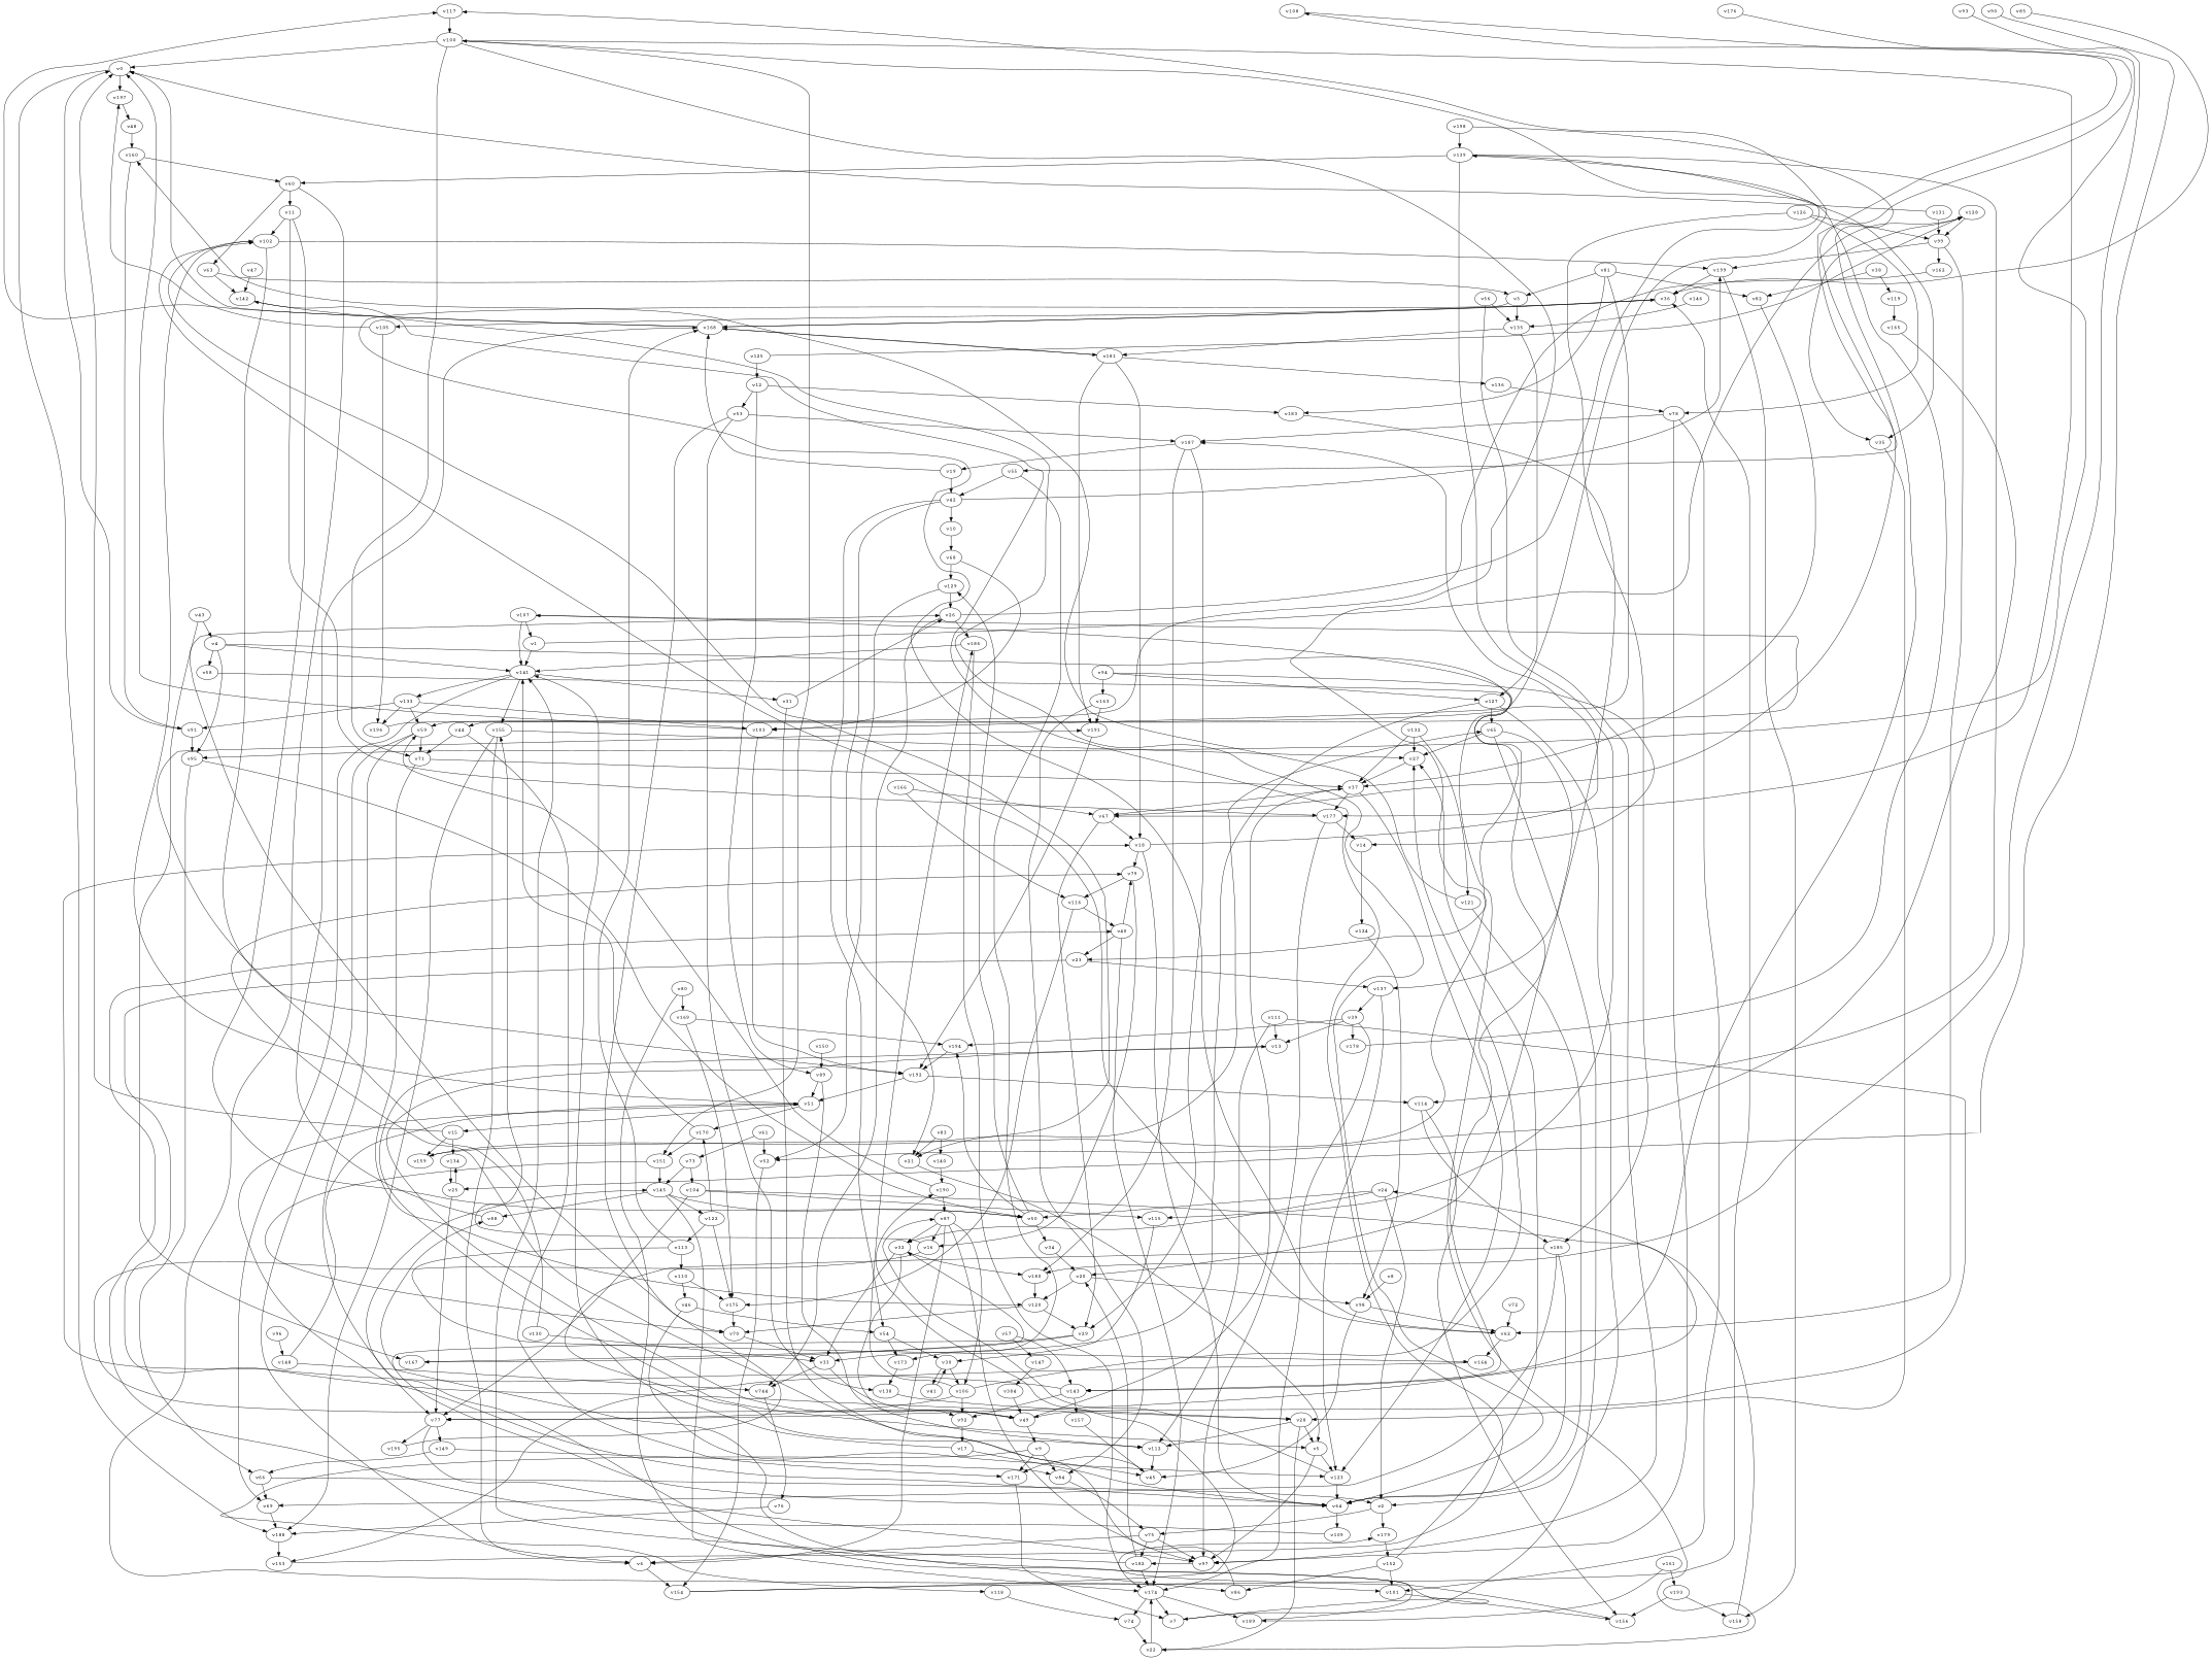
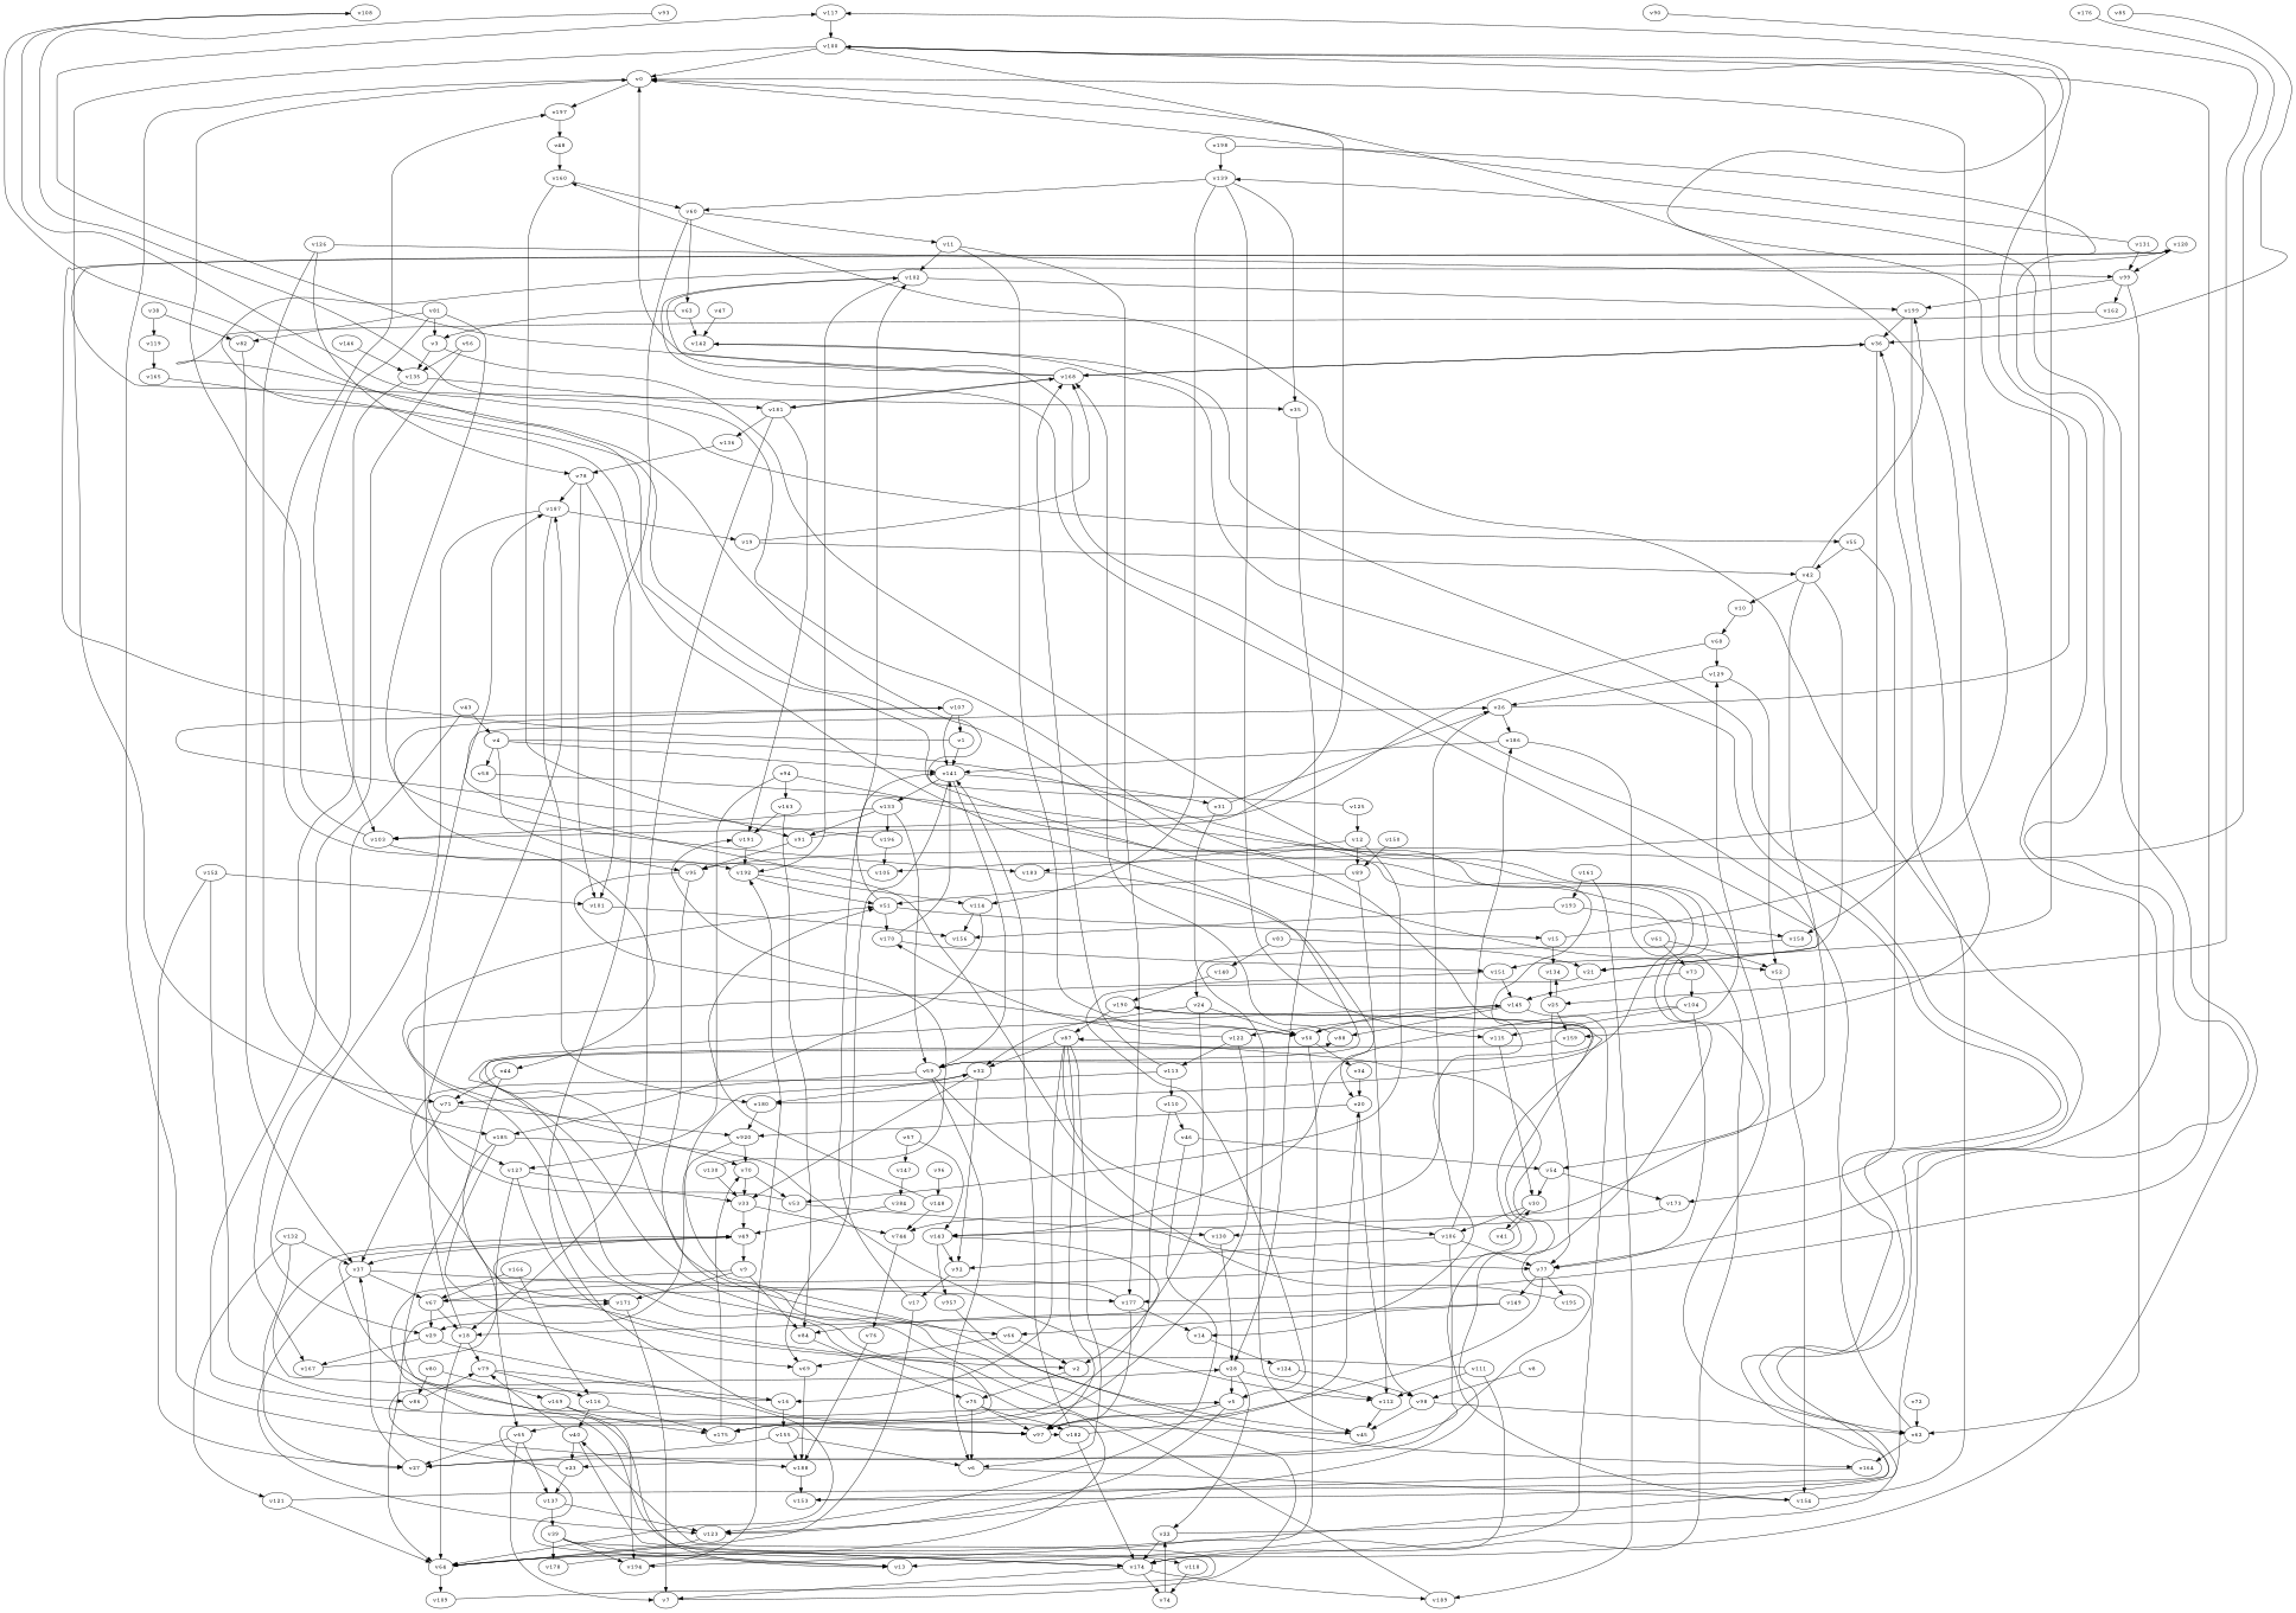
  digraph {
    fontname="Courier Prime"
    node [fontname="Courier Prime" player=1]
    edge [fontname="Courier Prime"]
    v188 [player=0]
    v0
    v197
    v153 [player=0]
    v48 [player=0]
    v1
    v128
    v141 [player=0]
    v35
    v99
    v155 [player=0]
    v31
    v69 [player=0]
    v133
    v2
    v75
-   v179
    v97 [player=0]
    v6
    v182 [player=0]
    v152 [player=0]
    v3 [player=0]
    v62
    v135
    v102 [player=0]
    v164 [player=0]
    v127 [player=0]
    v181 [player=0]
    v4 [player=0]
    v23 [player=0]
    v58
    v95
    v28 [player=0]
    v137
    v143 [player=0]
    v50
    v66
    v5
    v123 [player=0]
    v64
    v87 [player=0]
    v154
    v36 [player=0]
    v190
    v7
    v88
    v168 [player=0]
    v8 [player=0]
    v98 [player=0]
    v45 [player=0]
    v9 [player=0]
    v84 [player=0]
    v118 [player=0]
    v171
    v74 [player=0]
    v10 [player=0]
    v68 [player=0]
    v129 [player=0]
    v103
    v11
    v177
    v34
    v194 [player=0]
    v21
    v199 [player=0]
    v192 [player=0]
    v14
    v67
    v12 [player=0]
    v53 [player=0]
    v89
    v183
    v187 [player=0]
    v70
    v138
    v112
    v51 [player=0]
    v20
    v13 [player=0]
    v124
    v15
    v134
    v159 [player=0]
    v25 [player=0]
    v65
    v16
    v49
    v37 [player=0]
    v27
    v17
    v109 [player=0]
    v18
    v79
    v116 [player=0]
    v19
    v29
    v180 [player=0]
    v42
    v54 [player=0]
    v117 [player=0]
-   v120
+   v120 [label=v920]
    v22 [player=0]
    v174 [player=0]
    v100 [player=0]
    v189 [player=0]
    v39 [player=0]
    v24
    v32 [player=0]
    v33 [player=0]
    v92
    v77 [player=0]
    v149
    v195 [player=0]
    v26 [player=0]
    n115 [label=v744]
    v186
    v71 [player=0]
    v151
    v76
    v167 [player=0]
    v30
    v41
    v106 [player=0]
    v105
    v196
    v108
    v38
    v82
    v119 [player=0]
    v165
    v178
    v139
    v40
    v173
    v158
    v43
    v44
    v46 [player=0]
    v142 [player=0]
    v47
    v160
    v60 [player=0]
    v91 [player=0]
    v52
    v170 [player=0]
    v55
    v56
    v57
    v147
-   v157 [player=0]
+   v157 [player=0 label=v957]
    n151 [label=v384]
    v59 [player=0]
    v63
    v101
    v156
    v61
    v73 [player=0]
    v104 [player=0]
    v145 [player=0]
    v72
    v115
    v122
    v78 [player=0]
    v175
    v80
    v86
    v169
    v81
    v83 [player=0]
    v140
    v85 [player=0]
    v90 [player=0]
    v93
    v94 [player=0]
    v163 [player=0]
    v191
    v148 [player=0]
    v96
    v162 [player=0]
    v114 [player=0]
    v107 [player=0]
    v110 [player=0]
    v111
    v113
    v185 [player=0]
    v121
    v125
    v126
    v130 [player=0]
    v131
    v132
    v136
    v146
    v150
    v161 [player=0]
    v193
    v166 [player=0]
    v176
    v198 [player=0]
    v188 -> v153
    v0 -> v188
    v0 -> v197
    v197 -> v48
    v153 -> v142 [constraint="t >= 3"]
    v48 -> v160
    v1 -> v128 [constraint="t mod 2 == 0"]
    v1 -> v141
    v128 -> v35 [constraint="t >= 3"]
    v128 -> v99
-   v141 -> v155
+   v141 -> v59
    v141 -> v31
    v141 -> v69
    v141 -> v133
    v35 -> v28
    v99 -> v62
    v99 -> v199
    v99 -> v162
    v155 -> v188
    v155 -> v6
    v155 -> v27
    v31 -> v45
    v31 -> v26
    v69 -> v188
    v133 -> v103
    v133 -> v196
    v133 -> v91
    v133 -> v59
    v2 -> v75
-   v2 -> v179
    v75 -> v97
    v75 -> v6
    v75 -> v182
-   v179 -> v152
    v97 -> v182 [constraint="t >= 3"]
    v6 -> v154
    v182 -> v141
    v182 -> v20
    v182 -> v174
    v152 -> v27
    v152 -> v101
    v152 -> v86
    v3 -> v62 [constraint="t mod 5 == 3"]
    v3 -> v135
    v62 -> v102 [constraint="t < 10"]
    v62 -> v164
    v135 -> v127
    v135 -> v181
    v102 -> v21 [constraint="t >= 3"]
    v102 -> v199
    v102 -> v192
    v164 -> v153 [constraint="t mod 2 == 1"]
    v127 -> v2
    v127 -> v65
    v127 -> v33
    v181 -> v168
    v181 -> v18
    v181 -> v191
    v181 -> v136
    v4 -> v141
    v4 -> v23 [constraint="t mod 4 == 0"]
    v4 -> v58
    v4 -> v95
    v23 -> v28 [constraint="t < 5"]
    v23 -> v137
    v58 -> v143 [constraint="t >= 5"]
    v95 -> v50 [constraint="t >= 5"]
    v95 -> v66
    v28 -> v5
    v28 -> v112
    v28 -> v22
    v137 -> v123
    v137 -> v39
    v143 -> v18 [constraint="t < 10"]
    v143 -> v92
    v143 -> v157
    v50 -> v129
    v50 -> v34
    v50 -> v194
    v66 -> v69
    v66 -> v2
    v5 -> v97
    v5 -> v123
    v123 -> v64
    v123 -> v87 [constraint="t < 15"]
    v64 -> v51 [constraint="t < 10"]
    v64 -> v109
    v87 -> v97
    v87 -> v6
    v87 -> v16
    v87 -> v32
    v87 -> v106
    v154 -> v36
    v154 -> v190 [constraint="t mod 4 == 2"]
    v36 -> v168
    v36 -> v105
    v190 -> v87
    v190 -> v59 [constraint="t mod 4 == 1"]
    v7 -> v88 [constraint="t >= 5"]
    v88 -> v168
    v168 -> v0
    v168 -> v181
    v168 -> v36
    v168 -> v117 [constraint="t mod 5 == 2"]
    v8 -> v98
    v98 -> v62
    v98 -> v45
    v45 -> v171 [constraint="t mod 3 == 2"]
    v9 -> v84
    v9 -> v118 [constraint="t mod 2 == 0"]
    v9 -> v171
    v84 -> v75
    v118 -> v74
    v171 -> v7
    v74 -> v22
    v10 -> v68
    v68 -> v129
    v68 -> v103
    v129 -> v26
    v129 -> v52
    v103 -> v0
    v103 -> v192
    v11 -> v102
    v11 -> v50
    v11 -> v177
    v177 -> v97
    v177 -> v14
    v177 -> v67 [constraint="t mod 5 == 1"]
    v34 -> v20
    v194 -> v192
    v21 -> v5 [constraint="t < 15"]
    v199 -> v36
    v199 -> v158
    v192 -> v51
    v192 -> v114
    v14 -> v124
    v67 -> v18
    v67 -> v29
    v67 -> v108 [constraint="t < 6"]
    v12 -> v53
    v12 -> v89
    v12 -> v183
    v53 -> v187
-   v53 -> v70
+   v70 -> v53
    v53 -> v138
    v89 -> v112
    v89 -> v51
    v183 -> v20 [constraint="t < 14"]
    v187 -> v19
    v187 -> v29
    v187 -> v180
    v70 -> v33
    v138 -> v28
    v112 -> v45
    v51 -> v102
    v51 -> v15
    v51 -> v170
    v20 -> v98
    v20 -> v120
    v13 -> v5 [constraint="t mod 2 == 0"]
    v124 -> v98
    v15 -> v0
    v15 -> v134
-   v15 -> v159
+   v25 -> v159
    v134 -> v25
    v159 -> v65 [constraint="t >= 3"]
    v25 -> v134
    v25 -> v77
    v65 -> v137
    v65 -> v7
    v65 -> v27
    v16 -> v155
    v16 -> v49 [constraint="t >= 1"]
    v49 -> v9
    v49 -> v13 [constraint="t >= 5"]
    v49 -> v37
    v37 -> v123
    v37 -> v177
    v37 -> v67
    v27 -> v37
    v17 -> v141
    v17 -> v64
    v109 -> v40 [constraint="t < 7"]
    v18 -> v64
    v18 -> v187
    v18 -> v79
    v79 -> v16
    v79 -> v116
    v116 -> v40
    v116 -> v175
    v19 -> v168
    v19 -> v42
    v29 -> v64 [constraint="t mod 5 == 1"]
    v29 -> v167
    v180 -> v120
    v42 -> v10
    v42 -> v21
    v42 -> v199
    v42 -> v54
    v54 -> v30
    v54 -> v173
    v117 -> v100
    v120 -> v70
    v120 -> v29
    v22 -> v117 [constraint="t >= 2"]
    v22 -> v174
    v174 -> v7
    v174 -> v74
    v174 -> v189
    v100 -> v0
    v100 -> v177
    v100 -> v159 [constraint="t >= 5"]
    v100 -> v71
    v100 -> v151
    v189 -> v145 [constraint="t >= 2"]
    v39 -> v194
    v39 -> v13
    v39 -> v174
    v39 -> v178
    v24 -> v2
    v24 -> v50
    v24 -> v32 [constraint="t >= 5"]
    v32 -> v180
    v32 -> v33
    v32 -> v92
    v33 -> v49
    v33 -> n115
    v92 -> v17
    v77 -> v97
    v77 -> v149
    v77 -> v195
    v149 -> v66
    v149 -> v84
    v195 -> v26 [constraint="t >= 2"]
    v26 -> v100 [constraint="t < 13"]
    v26 -> n115
    v26 -> v186
    n115 -> v76
    v186 -> v141
    v186 -> v174
    v71 -> v37
    v71 -> v120
    v151 -> v70 [constraint="t < 5"]
    v151 -> v145
    v76 -> v188
    v167 -> v32 [constraint="t mod 3 == 1"]
    v30 -> v41
    v30 -> v106
    v41 -> v30
    v106 -> v27
    v106 -> v92
    v106 -> v77
    v106 -> v186
    v105 -> v197
-   v105 -> v196
+   v196 -> v105
    v196 -> v107 [constraint="t < 7"]
    v108 -> v55 [constraint="t mod 4 == 3"]
    v38 -> v82
    v38 -> v119
    v82 -> v37
    v119 -> v165
    v165 -> v52 [constraint="t >= 2"]
    v178 -> v139 [constraint="t < 13"]
    v139 -> v35
    v139 -> v60
    v139 -> v115
    v139 -> v114
    v40 -> v23
    v40 -> v79
    v40 -> v174
    v173 -> v138
    v158 -> v24 [constraint="t < 11"]
    v43 -> v4
    v43 -> v167
    v44 -> v171
    v44 -> v71
    v46 -> v123
    v46 -> v54
    v142 -> v64 [constraint="t mod 5 == 1"]
    v47 -> v142
    v160 -> v60
    v160 -> v91
    v60 -> v11
    v60 -> v63
    v60 -> v101
    v91 -> v0
    v91 -> v95
    v52 -> v154
    v170 -> v141
    v170 -> v151
    v55 -> v42
    v55 -> v173
    v56 -> v97
    v56 -> v135
    v57 -> v143
    v57 -> v147
    v147 -> n151
    v157 -> v45
    n151 -> v49
    v59 -> v6
    v59 -> v77
    v59 -> v71
    v63 -> v3
    v63 -> v142
    v101 -> v156
-   v156 -> v179 [constraint="t < 8"]
    v61 -> v52
    v61 -> v73
    v73 -> v104
    v73 -> v145
    v104 -> v143 [constraint="t >= 5"]
    v104 -> v77
    v104 -> v115
    v145 -> v50
    v145 -> v88
    v145 -> v174
    v145 -> v122
    v72 -> v62
    v115 -> v30
    v122 -> v170
    v122 -> v175
    v122 -> v113
    v78 -> v97
    v78 -> v187
    v78 -> v101
    v175 -> v70
    v80 -> v86
    v80 -> v169
    v86 -> v79 [constraint="t >= 5"]
    v169 -> v194
    v169 -> v175
    v81 -> v3
    v81 -> v103
    v81 -> v183
    v81 -> v82
    v83 -> v21
    v83 -> v140
    v140 -> v190
    v85 -> v36 [constraint="t < 15"]
    v90 -> v25 [constraint="t mod 2 == 0"]
    v93 -> v180 [constraint="t < 13"]
    v94 -> v127
    v94 -> v14 [constraint="t >= 5"]
    v94 -> v163
    v163 -> v84
    v163 -> v191
    v191 -> v192
    v148 -> v51 [constraint="t mod 2 == 0"]
    v148 -> n115
    v96 -> v148
    v162 -> v59 [constraint="t >= 2"]
    v114 -> v156
    v114 -> v185
    v107 -> v1
    v107 -> v141
    v107 -> v44 [constraint="t mod 4 == 3"]
    v110 -> v46
    v110 -> v175
    v111 -> v112
    v111 -> v13
    v111 -> v49 [constraint="t < 5"]
    v113 -> v164 [constraint="t < 13"]
    v113 -> v168
    v113 -> v110
    v185 -> v69
    v185 -> v64
    v185 -> v112 [constraint="t < 10"]
    v121 -> v64
    v121 -> v160 [constraint="t mod 2 == 0"]
    v125 -> v128 [constraint="t >= 5"]
    v125 -> v12
    v126 -> v99
    v126 -> v78
    v126 -> v185
    v130 -> v33
    v130 -> v191 [constraint="t mod 5 == 2"]
    v131 -> v0 [constraint="t < 13"]
    v131 -> v99
    v132 -> v37
    v132 -> v27
    v132 -> v121
    v136 -> v78
    v146 -> v135
    v150 -> v89
    v161 -> v189
    v161 -> v193
    v193 -> v158
    v193 -> v156
    v166 -> v67
    v166 -> v116
    v176 -> v95 [constraint="t mod 4 == 0"]
    v198 -> v77 [constraint="t mod 4 == 3"]
    v198 -> v139
  }
